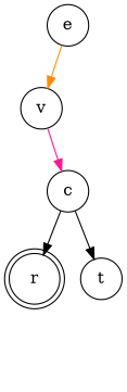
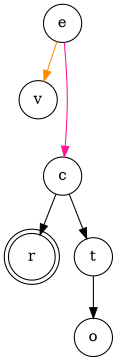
  digraph {
    node [color=black shape=circle]
    edge [color=black]
    r [shape=doublecircle]
    e
    v
    c
    t
+   o
    e -> v [color=darkorange]
-   v -> c [color=deeppink]
+   e -> c [color=deeppink]
    c -> r
    c -> t
+   t -> o
  }
